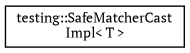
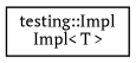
  digraph {
    rankdir=LR
    fontname="PT Serif"
-   n1 [color=black fillcolor=white fontname="PT Serif" fontsize=10 height=0.2 label="testing::SafeMatcherCast\lImpl\< T \>" shape=record style=filled width=0.4]
+   n1 [color=black fillcolor=white fontname="PT Serif" fontsize=10 height=0.2 label="testing::Impl\lImpl\< T \>" shape=record style=filled width=0.4]
  }
